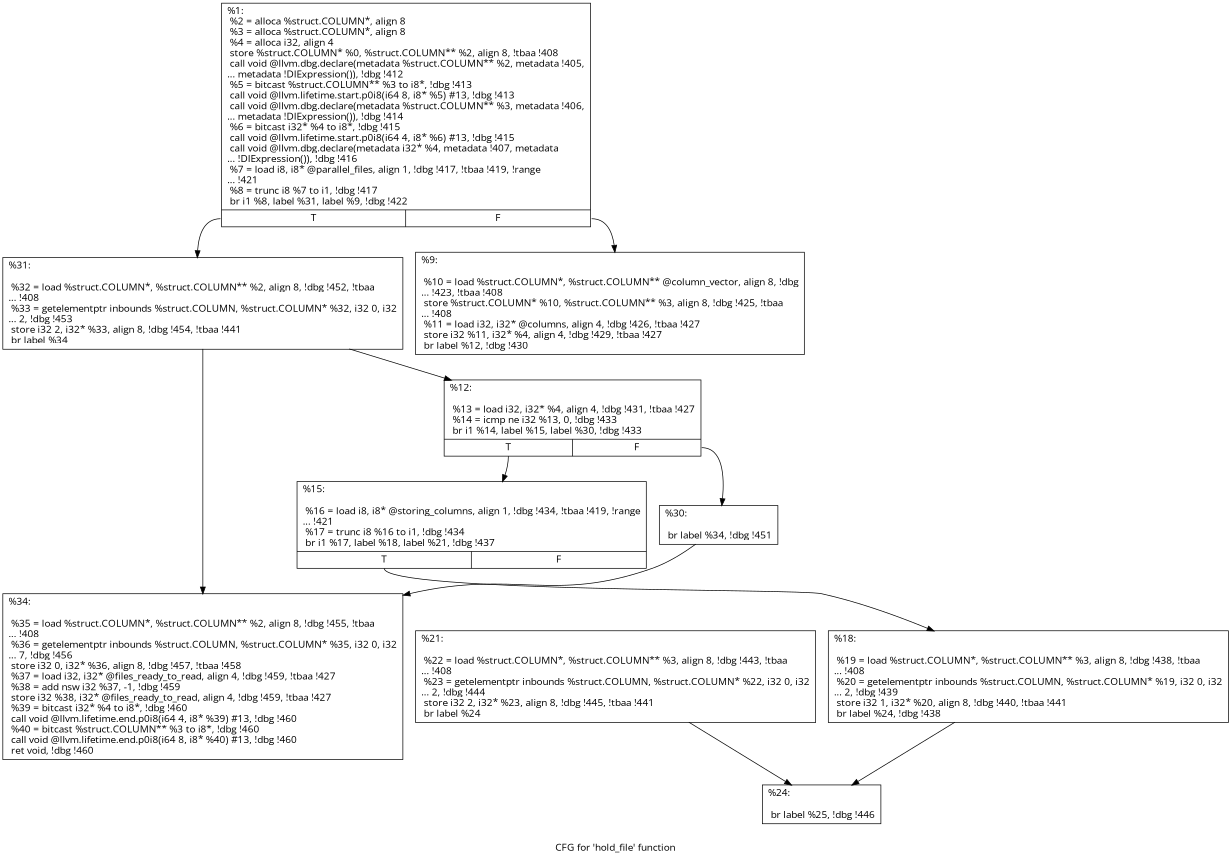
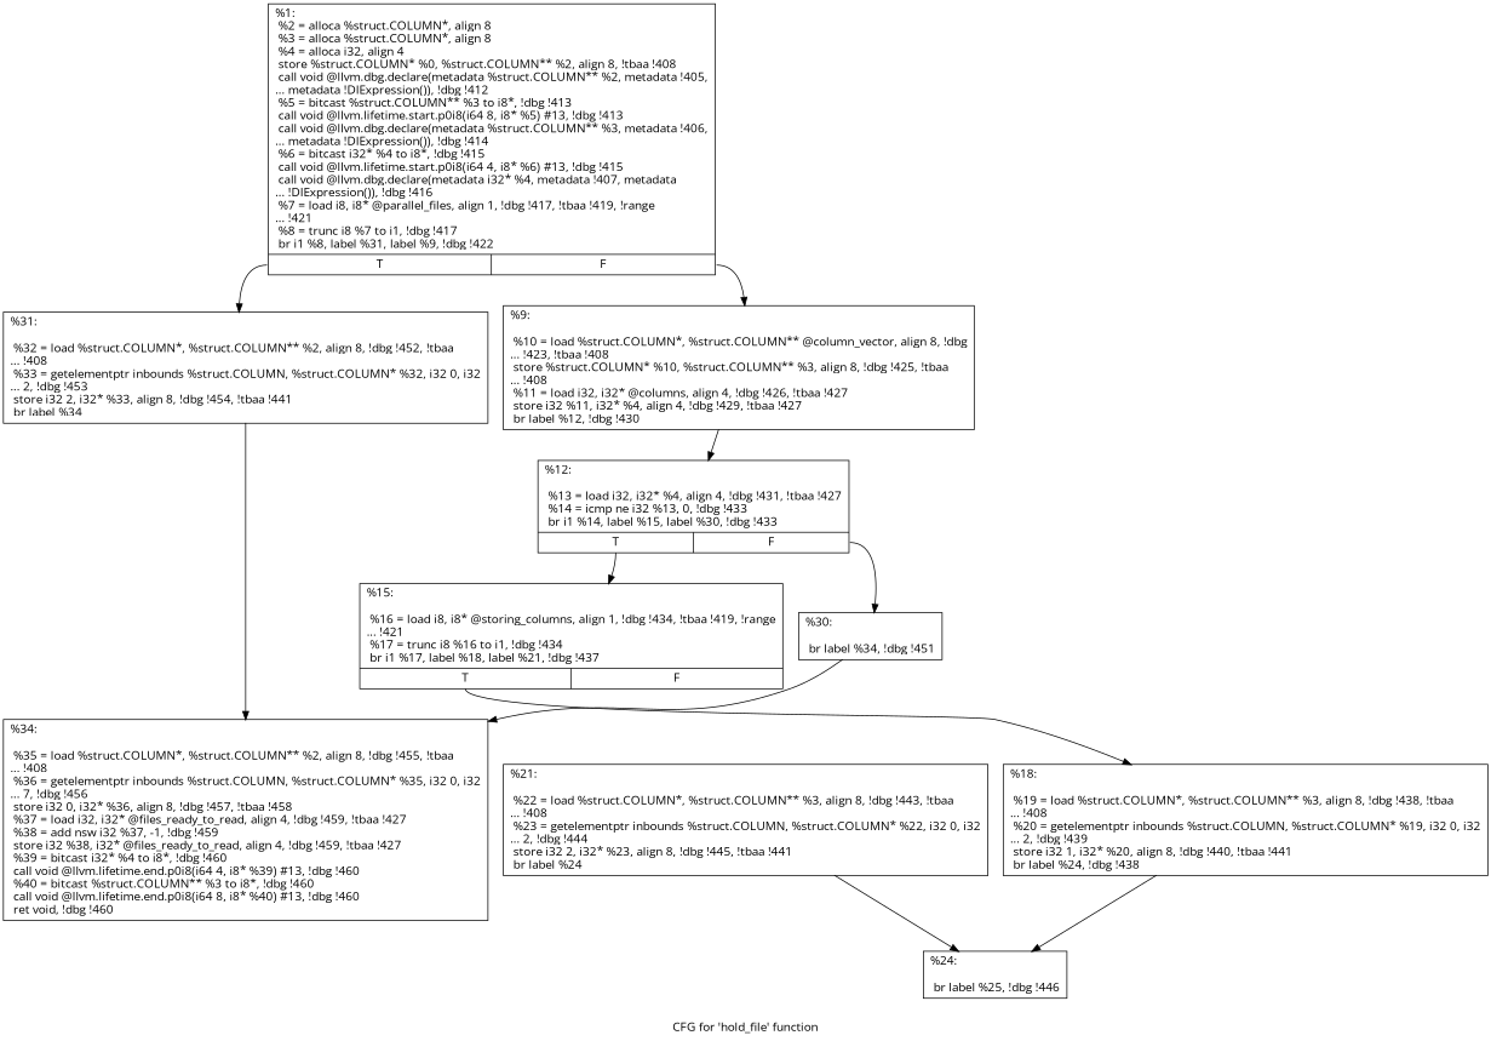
  digraph {
    fontname="Open Sans"
    label="CFG for 'hold_file' function"
    node [fontname="Open Sans" shape=record]
    edge [fontname="Open Sans"]
    n1 [label="{%1:\l  %2 = alloca %struct.COLUMN*, align 8\l  %3 = alloca %struct.COLUMN*, align 8\l  %4 = alloca i32, align 4\l  store %struct.COLUMN* %0, %struct.COLUMN** %2, align 8, !tbaa !408\l  call void @llvm.dbg.declare(metadata %struct.COLUMN** %2, metadata !405,\l... metadata !DIExpression()), !dbg !412\l  %5 = bitcast %struct.COLUMN** %3 to i8*, !dbg !413\l  call void @llvm.lifetime.start.p0i8(i64 8, i8* %5) #13, !dbg !413\l  call void @llvm.dbg.declare(metadata %struct.COLUMN** %3, metadata !406,\l... metadata !DIExpression()), !dbg !414\l  %6 = bitcast i32* %4 to i8*, !dbg !415\l  call void @llvm.lifetime.start.p0i8(i64 4, i8* %6) #13, !dbg !415\l  call void @llvm.dbg.declare(metadata i32* %4, metadata !407, metadata\l... !DIExpression()), !dbg !416\l  %7 = load i8, i8* @parallel_files, align 1, !dbg !417, !tbaa !419, !range\l... !421\l  %8 = trunc i8 %7 to i1, !dbg !417\l  br i1 %8, label %31, label %9, !dbg !422\l|{<s0>T|<s1>F}}"]
    n2 [label="{%31:\l\l  %32 = load %struct.COLUMN*, %struct.COLUMN** %2, align 8, !dbg !452, !tbaa\l... !408\l  %33 = getelementptr inbounds %struct.COLUMN, %struct.COLUMN* %32, i32 0, i32\l... 2, !dbg !453\l  store i32 2, i32* %33, align 8, !dbg !454, !tbaa !441\l  br label %34\l}"]
    n3 [label="{%9:\l\l  %10 = load %struct.COLUMN*, %struct.COLUMN** @column_vector, align 8, !dbg\l... !423, !tbaa !408\l  store %struct.COLUMN* %10, %struct.COLUMN** %3, align 8, !dbg !425, !tbaa\l... !408\l  %11 = load i32, i32* @columns, align 4, !dbg !426, !tbaa !427\l  store i32 %11, i32* %4, align 4, !dbg !429, !tbaa !427\l  br label %12, !dbg !430\l}"]
    n4 [label="{%34:\l\l  %35 = load %struct.COLUMN*, %struct.COLUMN** %2, align 8, !dbg !455, !tbaa\l... !408\l  %36 = getelementptr inbounds %struct.COLUMN, %struct.COLUMN* %35, i32 0, i32\l... 7, !dbg !456\l  store i32 0, i32* %36, align 8, !dbg !457, !tbaa !458\l  %37 = load i32, i32* @files_ready_to_read, align 4, !dbg !459, !tbaa !427\l  %38 = add nsw i32 %37, -1, !dbg !459\l  store i32 %38, i32* @files_ready_to_read, align 4, !dbg !459, !tbaa !427\l  %39 = bitcast i32* %4 to i8*, !dbg !460\l  call void @llvm.lifetime.end.p0i8(i64 4, i8* %39) #13, !dbg !460\l  %40 = bitcast %struct.COLUMN** %3 to i8*, !dbg !460\l  call void @llvm.lifetime.end.p0i8(i64 8, i8* %40) #13, !dbg !460\l  ret void, !dbg !460\l}"]
    n5 [label="{%12:\l\l  %13 = load i32, i32* %4, align 4, !dbg !431, !tbaa !427\l  %14 = icmp ne i32 %13, 0, !dbg !433\l  br i1 %14, label %15, label %30, !dbg !433\l|{<s0>T|<s1>F}}"]
    n6 [label="{%15:\l\l  %16 = load i8, i8* @storing_columns, align 1, !dbg !434, !tbaa !419, !range\l... !421\l  %17 = trunc i8 %16 to i1, !dbg !434\l  br i1 %17, label %18, label %21, !dbg !437\l|{<s0>T|<s1>F}}"]
    n7 [label="{%30:\l\l  br label %34, !dbg !451\l}"]
    n8 [label="{%18:\l\l  %19 = load %struct.COLUMN*, %struct.COLUMN** %3, align 8, !dbg !438, !tbaa\l... !408\l  %20 = getelementptr inbounds %struct.COLUMN, %struct.COLUMN* %19, i32 0, i32\l... 2, !dbg !439\l  store i32 1, i32* %20, align 8, !dbg !440, !tbaa !441\l  br label %24, !dbg !438\l}"]
    n9 [label="{%24:\l\l  br label %25, !dbg !446\l}"]
    n10 [label="{%21:\l\l  %22 = load %struct.COLUMN*, %struct.COLUMN** %3, align 8, !dbg !443, !tbaa\l... !408\l  %23 = getelementptr inbounds %struct.COLUMN, %struct.COLUMN* %22, i32 0, i32\l... 2, !dbg !444\l  store i32 2, i32* %23, align 8, !dbg !445, !tbaa !441\l  br label %24\l}"]
    n1 -> n2 [tailport=s0]
    n1 -> n3 [tailport=s1]
    n2 -> n4
-   n2 -> n5
+   n3 -> n5
    n5 -> n6 [tailport=s0]
    n5 -> n7 [tailport=s1]
    n6 -> n8 [tailport=s0]
    n7 -> n4
    n8 -> n9
    n10 -> n9
  }
